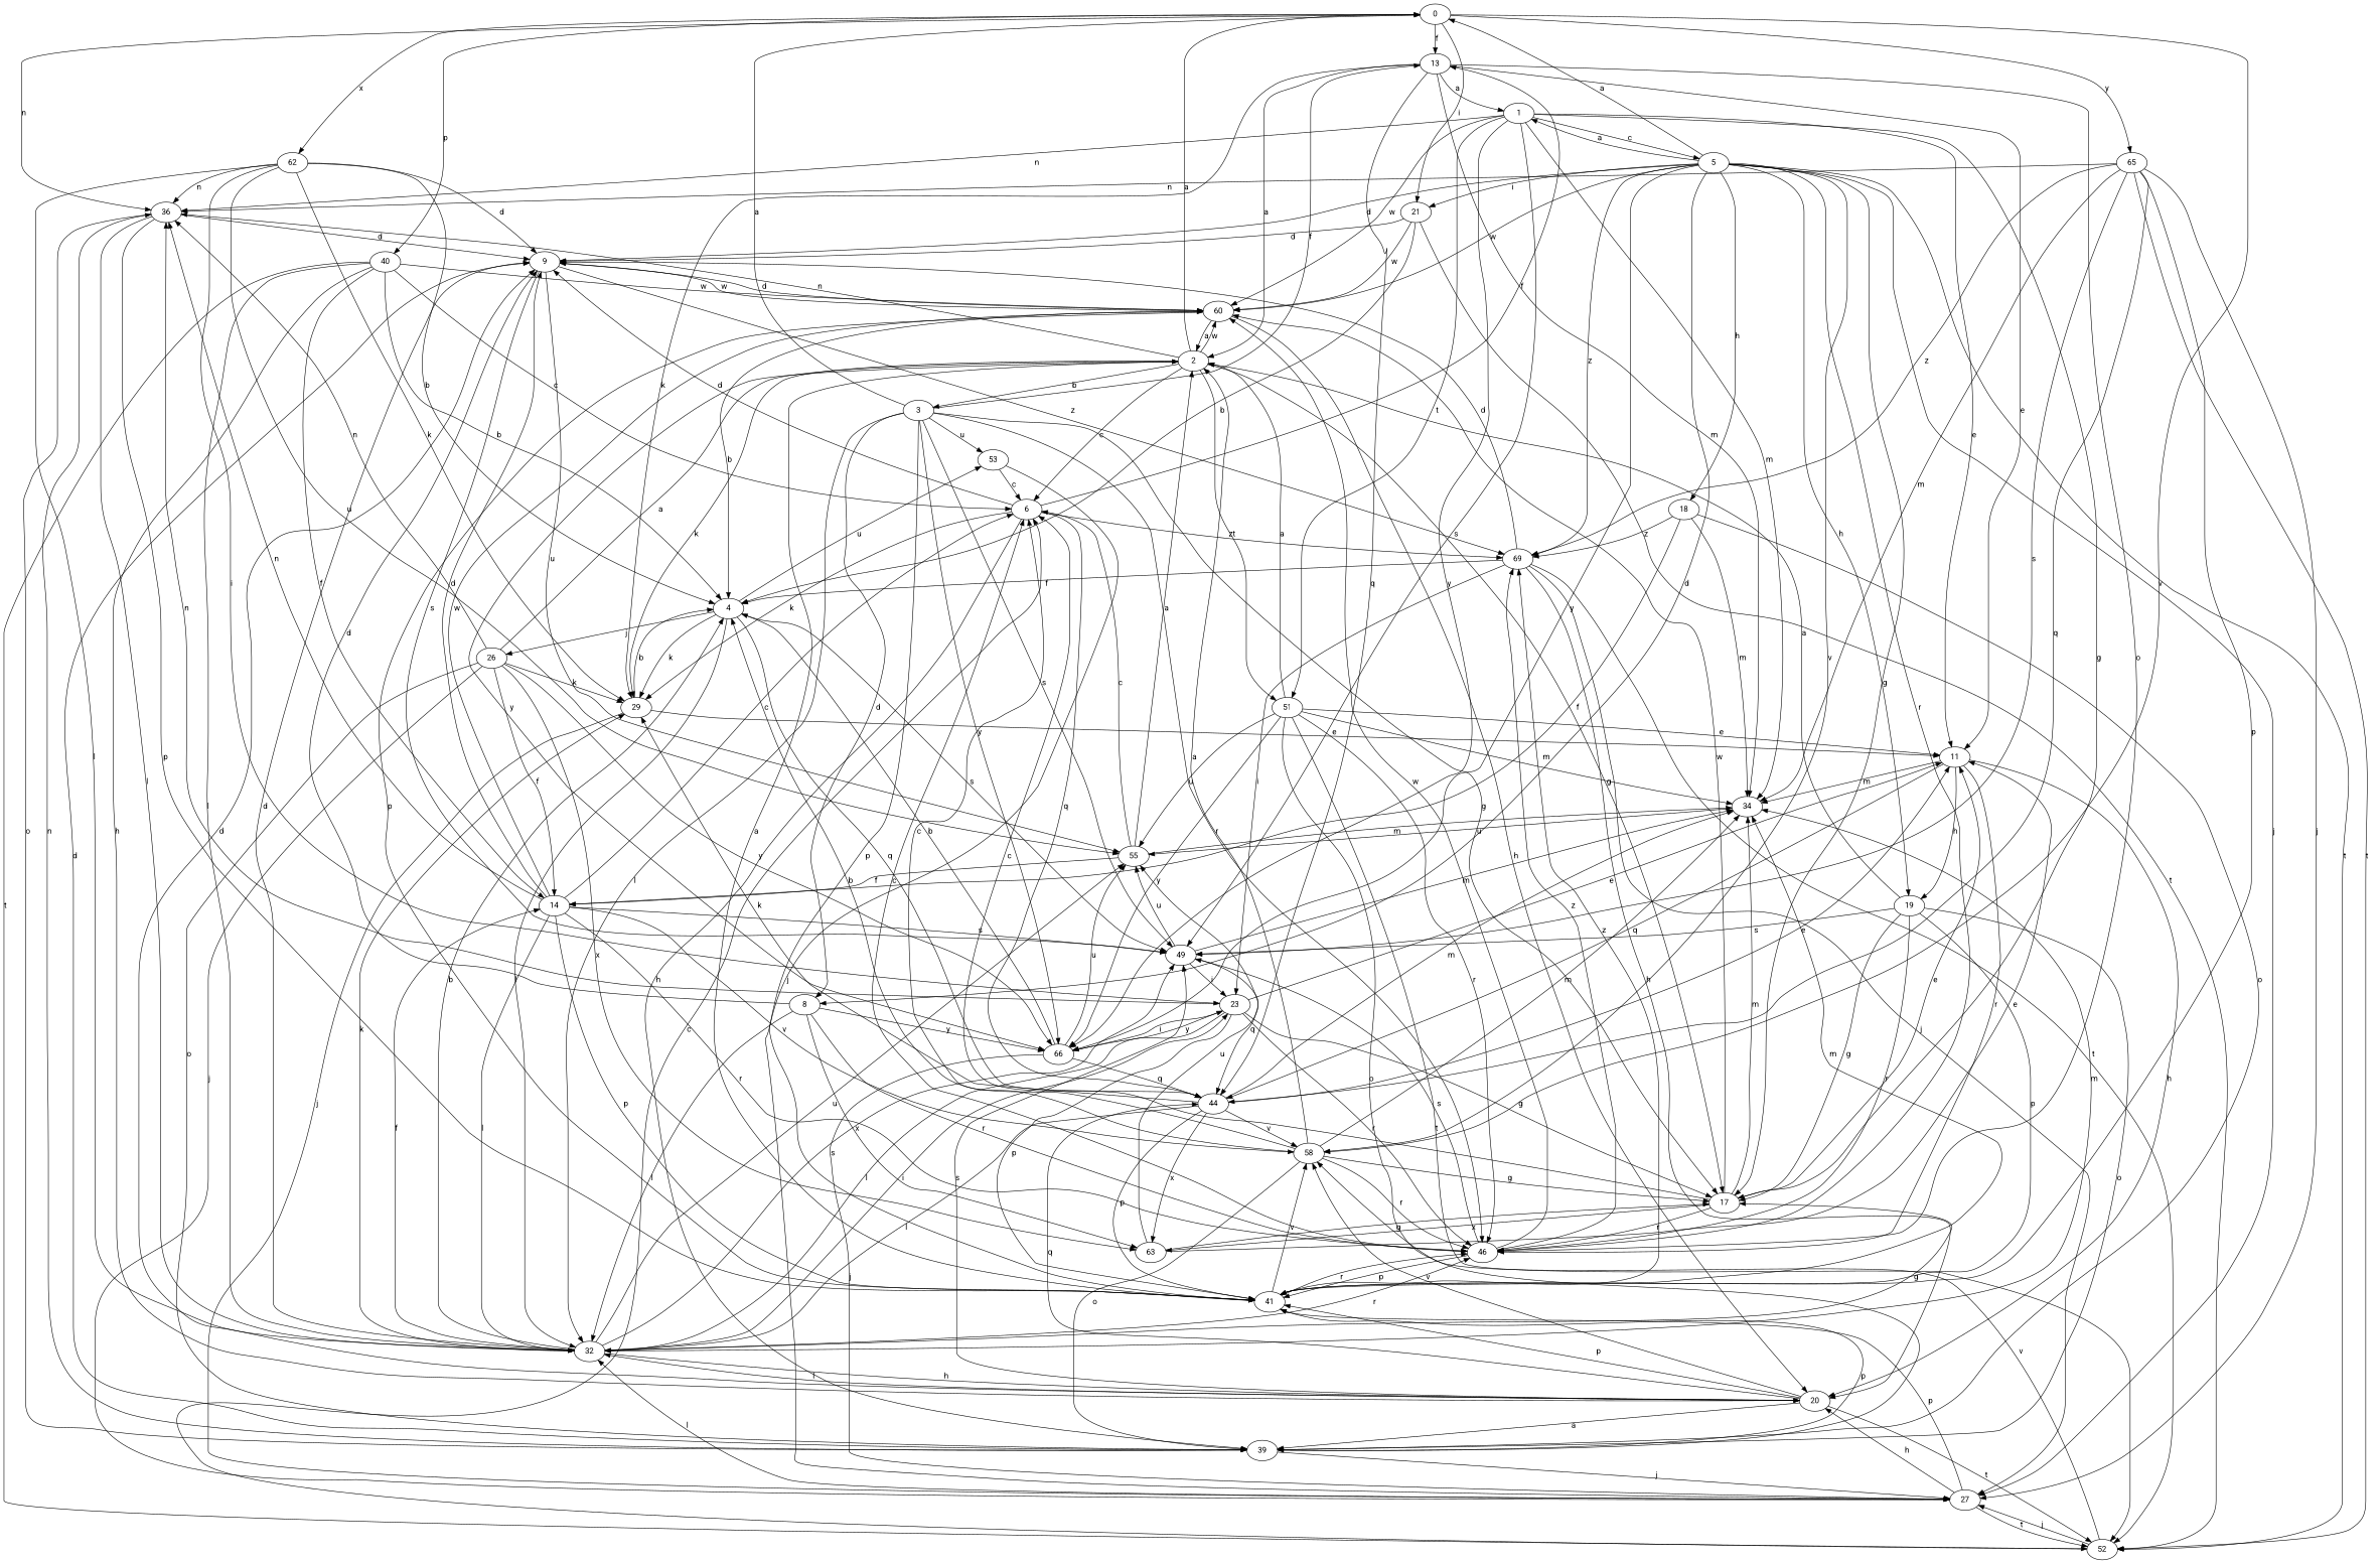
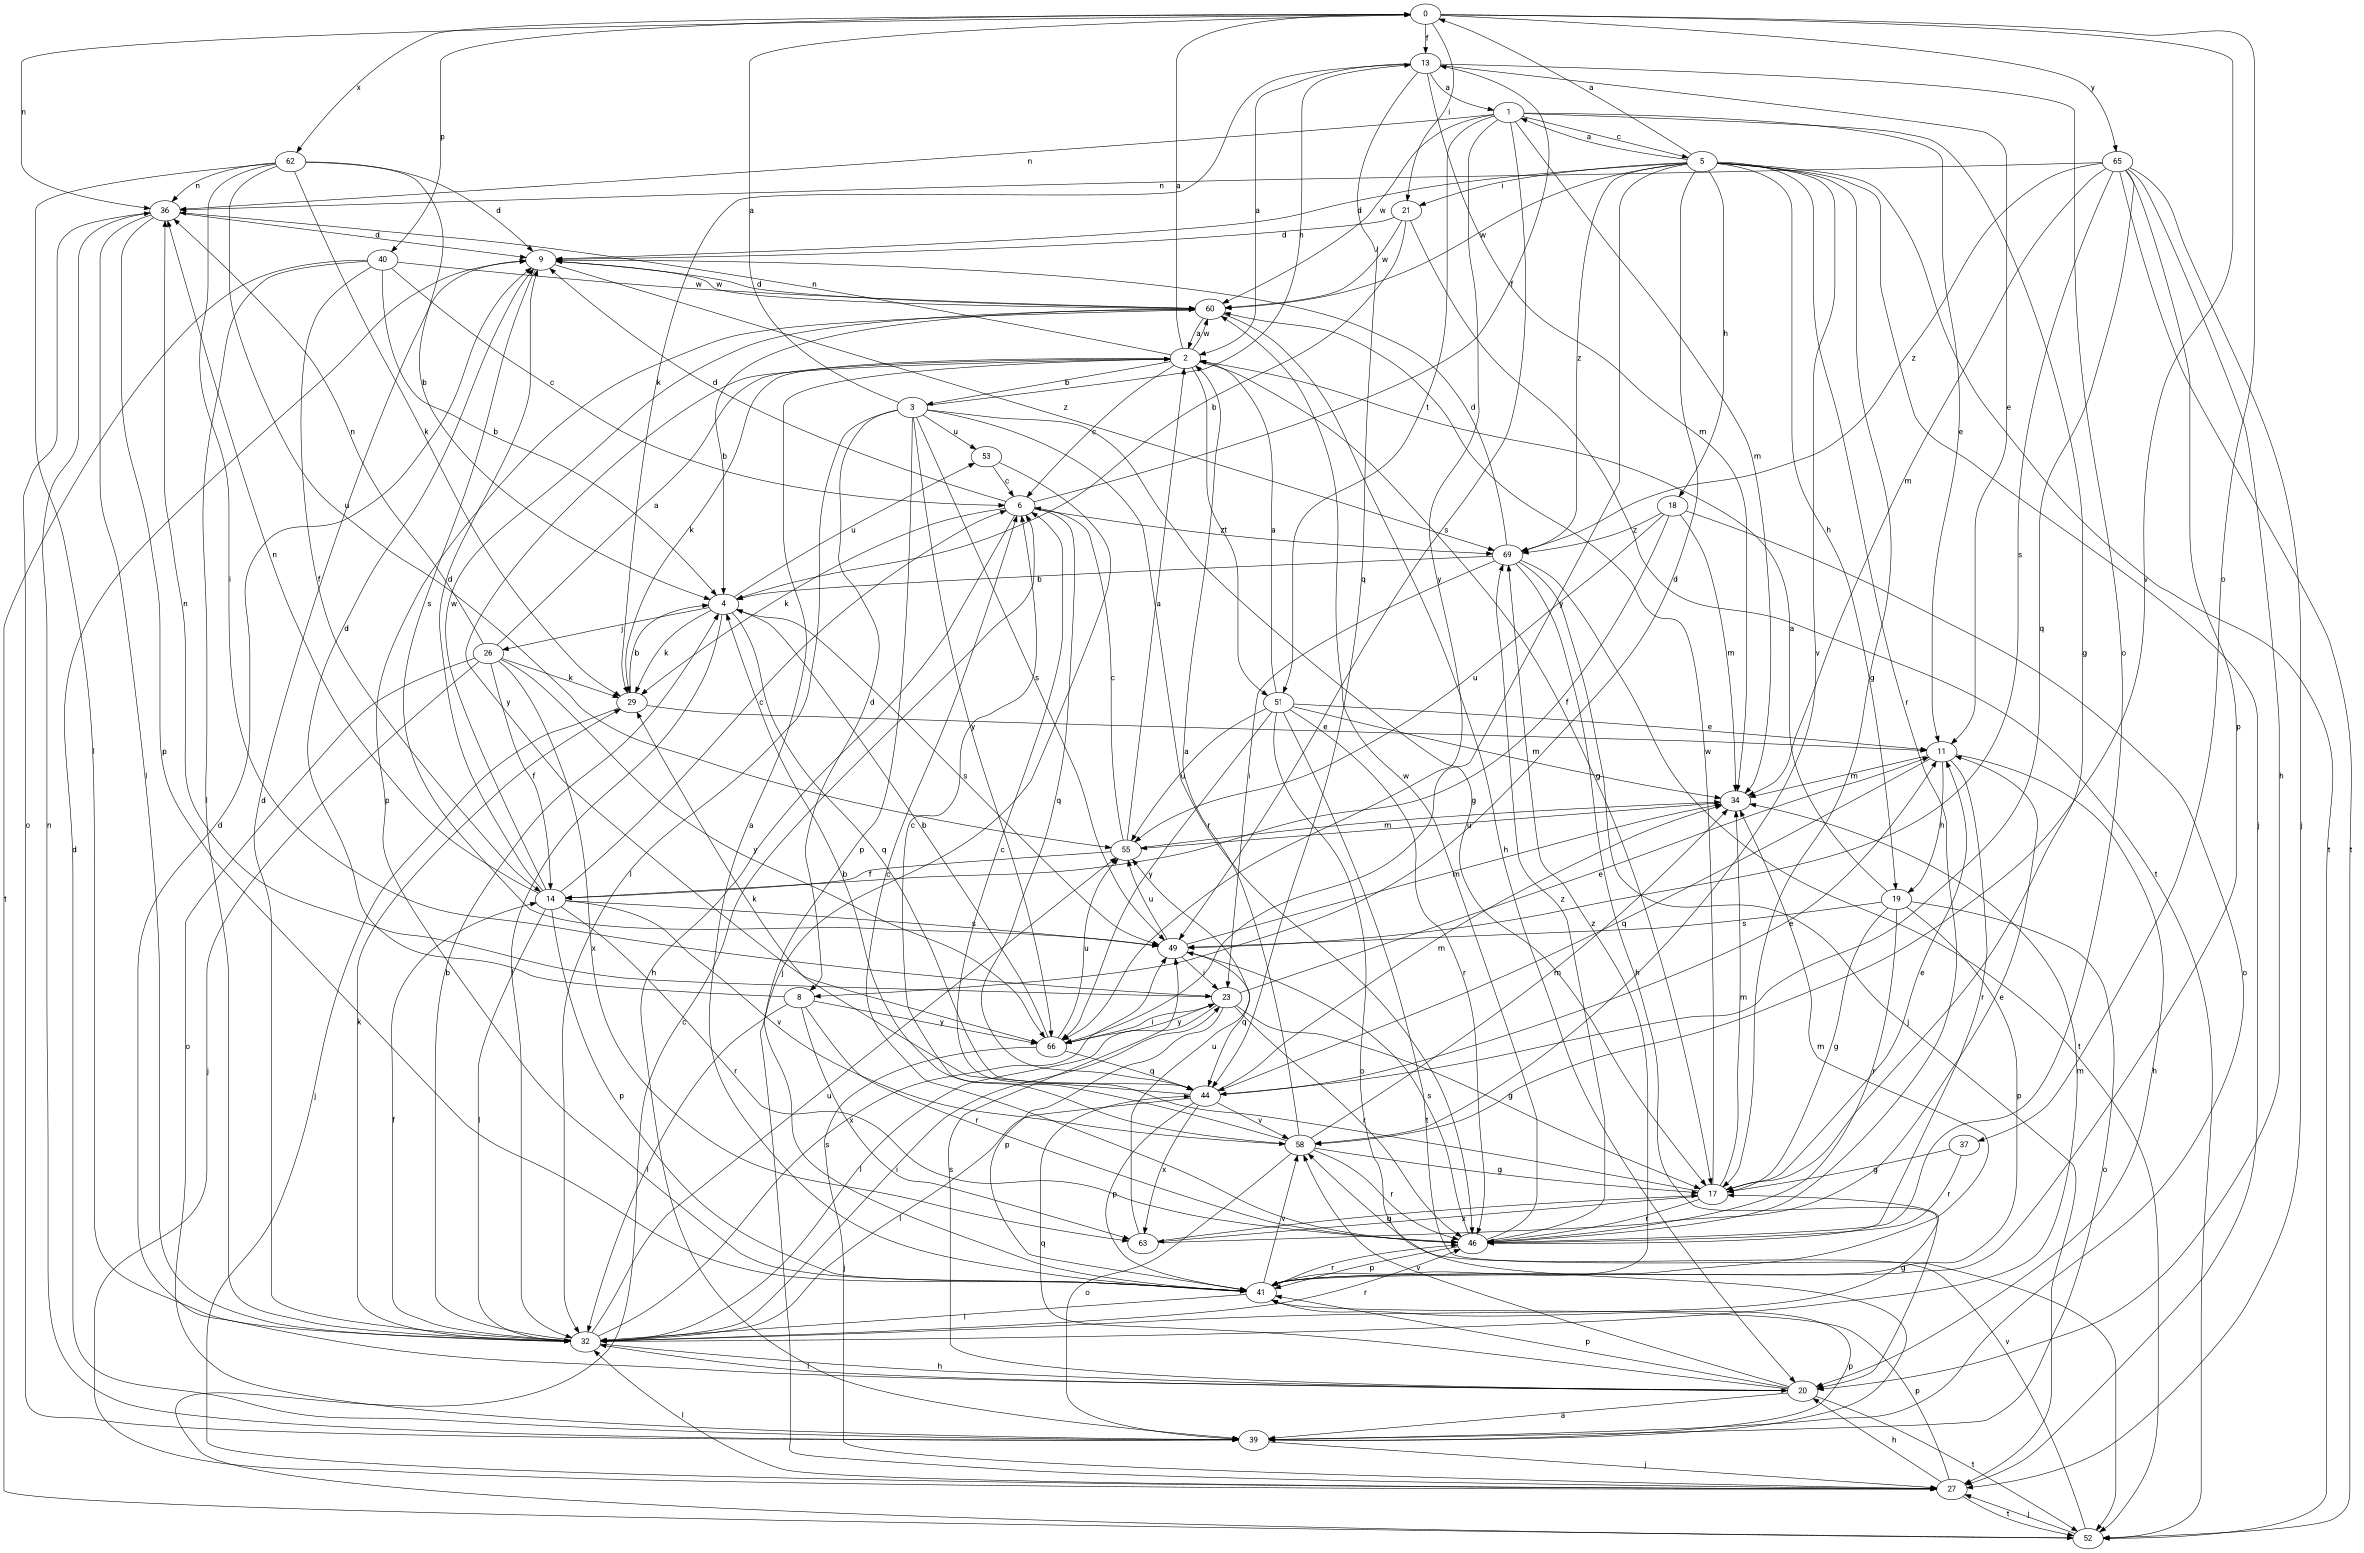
  strict digraph {
    fontname=Roboto
    node [fontname=Roboto]
    edge [fontname=Roboto]
    0
    13
    21
    36
+   37
    40
    58
    62
    65
    1
    11
    34
    2
    29
    46
    44
    60
    4
    9
    52
    32
    41
    39
    17
    6
    20
    14
    55
    23
    49
    27
    69
    5
    51
    66
    8
    18
    19
    63
    3
    53
    26
    0 -> 13 [label=f]
    0 -> 21 [label=i]
    0 -> 36 [label=n]
+   0 -> 37 [label=o]
    0 -> 40 [label=p]
    0 -> 58 [label=v]
    0 -> 62 [label=x]
    0 -> 65 [label=y]
    13 -> 1 [label=a]
    13 -> 11 [label=e]
    13 -> 34 [label=m]
    13 -> 2 [label=a]
    13 -> 29 [label=k]
    13 -> 46 [label=o]
    13 -> 44 [label=q]
    21 -> 60 [label=w]
    21 -> 4 [label=b]
    21 -> 9 [label=d]
    21 -> 52 [label=t]
    36 -> 9 [label=d]
    36 -> 32 [label=l]
    36 -> 41 [label=p]
    36 -> 39 [label=o]
+   37 -> 46 [label=r]
+   37 -> 17 [label=g]
    40 -> 60 [label=w]
    40 -> 4 [label=b]
    40 -> 52 [label=t]
    40 -> 32 [label=l]
    40 -> 6 [label=c]
-   40 -> 20 [label=h]
+   65 -> 20 [label=h]
    40 -> 14 [label=f]
    58 -> 34 [label=m]
    58 -> 2 [label=a]
    58 -> 46 [label=r]
    58 -> 4 [label=b]
    58 -> 39 [label=o]
    58 -> 17 [label=g]
    58 -> 6 [label=c]
    62 -> 36 [label=n]
    62 -> 29 [label=k]
    62 -> 4 [label=b]
    62 -> 9 [label=d]
    62 -> 32 [label=l]
    62 -> 55 [label=u]
    62 -> 23 [label=i]
    65 -> 36 [label=n]
    65 -> 34 [label=m]
    65 -> 44 [label=q]
    65 -> 52 [label=t]
    65 -> 41 [label=p]
    65 -> 49 [label=s]
    65 -> 27 [label=j]
    65 -> 69 [label=z]
    1 -> 36 [label=n]
    1 -> 11 [label=e]
    1 -> 34 [label=m]
    1 -> 60 [label=w]
    1 -> 17 [label=g]
    1 -> 49 [label=s]
    1 -> 5 [label=c]
    1 -> 51 [label=t]
    1 -> 66 [label=y]
    11 -> 34 [label=m]
    11 -> 46 [label=r]
    11 -> 44 [label=q]
    11 -> 20 [label=h]
    11 -> 19 [label=h]
    34 -> 55 [label=u]
    2 -> 0 [label=a]
    2 -> 36 [label=n]
    2 -> 29 [label=k]
    2 -> 60 [label=w]
    2 -> 17 [label=g]
    2 -> 6 [label=c]
    2 -> 51 [label=t]
    2 -> 66 [label=y]
    2 -> 3 [label=b]
    29 -> 11 [label=e]
    29 -> 4 [label=b]
    29 -> 27 [label=j]
    46 -> 60 [label=w]
    46 -> 41 [label=p]
    46 -> 6 [label=c]
    46 -> 49 [label=s]
    46 -> 69 [label=z]
    44 -> 58 [label=v]
    44 -> 11 [label=e]
    44 -> 34 [label=m]
    44 -> 29 [label=k]
    44 -> 32 [label=l]
    44 -> 41 [label=p]
    44 -> 63 [label=x]
    60 -> 2 [label=a]
    60 -> 4 [label=b]
    60 -> 9 [label=d]
    60 -> 41 [label=p]
    60 -> 20 [label=h]
    4 -> 29 [label=k]
    4 -> 44 [label=q]
    4 -> 32 [label=l]
    4 -> 49 [label=s]
    4 -> 53 [label=u]
    4 -> 26 [label=j]
    9 -> 60 [label=w]
    9 -> 49 [label=s]
    9 -> 69 [label=z]
    52 -> 58 [label=v]
    52 -> 6 [label=c]
    52 -> 27 [label=j]
    32 -> 34 [label=m]
    32 -> 29 [label=k]
    32 -> 46 [label=r]
    32 -> 4 [label=b]
    32 -> 9 [label=d]
    32 -> 17 [label=g]
    32 -> 20 [label=h]
    32 -> 14 [label=f]
    32 -> 55 [label=u]
    32 -> 23 [label=i]
    32 -> 49 [label=s]
    41 -> 58 [label=v]
    41 -> 34 [label=m]
    41 -> 2 [label=a]
    41 -> 46 [label=r]
+   41 -> 32 [label=l]
    41 -> 69 [label=z]
    39 -> 36 [label=n]
    39 -> 9 [label=d]
    39 -> 41 [label=p]
    39 -> 27 [label=j]
    17 -> 11 [label=e]
    17 -> 34 [label=m]
    17 -> 46 [label=r]
    17 -> 60 [label=w]
    17 -> 6 [label=c]
    17 -> 63 [label=x]
    6 -> 13 [label=f]
    6 -> 29 [label=k]
    6 -> 44 [label=q]
    6 -> 9 [label=d]
    6 -> 39 [label=h]
    6 -> 69 [label=z]
    20 -> 58 [label=v]
    20 -> 44 [label=q]
    20 -> 9 [label=d]
    20 -> 52 [label=t]
    20 -> 32 [label=l]
    20 -> 41 [label=p]
    20 -> 39 [label=a]
    20 -> 49 [label=s]
    14 -> 36 [label=n]
    14 -> 58 [label=v]
    14 -> 46 [label=r]
    14 -> 60 [label=w]
    14 -> 9 [label=d]
    14 -> 32 [label=l]
    14 -> 41 [label=p]
    14 -> 6 [label=c]
    14 -> 49 [label=s]
    55 -> 34 [label=m]
    55 -> 2 [label=a]
    55 -> 6 [label=c]
    55 -> 14 [label=f]
    23 -> 36 [label=n]
    23 -> 11 [label=e]
    23 -> 46 [label=r]
    23 -> 32 [label=l]
    23 -> 41 [label=p]
    23 -> 17 [label=g]
    23 -> 66 [label=y]
    49 -> 34 [label=m]
    49 -> 44 [label=q]
    49 -> 55 [label=u]
    49 -> 23 [label=i]
    27 -> 52 [label=t]
    27 -> 32 [label=l]
    27 -> 41 [label=p]
    27 -> 20 [label=h]
-   69 -> 4 [label=f]
+   69 -> 4 [label=b]
    69 -> 9 [label=d]
    69 -> 52 [label=t]
    69 -> 20 [label=h]
    69 -> 23 [label=i]
    69 -> 27 [label=j]
    5 -> 0 [label=a]
    5 -> 21 [label=i]
    5 -> 58 [label=v]
    5 -> 1 [label=a]
    5 -> 46 [label=r]
    5 -> 60 [label=w]
    5 -> 9 [label=d]
    5 -> 52 [label=t]
    5 -> 17 [label=g]
    5 -> 27 [label=j]
    5 -> 69 [label=z]
    5 -> 66 [label=y]
    5 -> 8 [label=d]
    5 -> 18 [label=h]
    5 -> 19 [label=h]
    51 -> 11 [label=e]
    51 -> 34 [label=m]
    51 -> 2 [label=a]
    51 -> 46 [label=r]
    51 -> 52 [label=t]
    51 -> 39 [label=o]
    51 -> 55 [label=u]
    51 -> 66 [label=y]
    66 -> 44 [label=q]
    66 -> 4 [label=b]
    66 -> 55 [label=u]
    66 -> 23 [label=i]
    66 -> 27 [label=j]
    8 -> 46 [label=r]
    8 -> 9 [label=d]
    8 -> 32 [label=l]
    8 -> 66 [label=y]
    8 -> 63 [label=x]
    18 -> 34 [label=m]
    18 -> 39 [label=o]
    18 -> 14 [label=f]
-   9 -> 55 [label=u]
+   18 -> 55 [label=u]
    18 -> 69 [label=z]
    19 -> 2 [label=a]
    19 -> 46 [label=r]
    19 -> 41 [label=p]
    19 -> 39 [label=o]
    19 -> 17 [label=g]
    19 -> 49 [label=s]
    63 -> 11 [label=e]
    63 -> 17 [label=g]
    63 -> 55 [label=u]
    3 -> 0 [label=a]
-   3 -> 13 [label=f]
+   3 -> 13 [label=h]
    3 -> 46 [label=r]
    3 -> 32 [label=l]
    3 -> 41 [label=p]
    3 -> 17 [label=g]
    3 -> 49 [label=s]
    3 -> 66 [label=y]
    3 -> 8 [label=d]
    3 -> 53 [label=u]
    53 -> 6 [label=c]
    53 -> 27 [label=j]
    26 -> 36 [label=n]
    26 -> 2 [label=a]
    26 -> 29 [label=k]
    26 -> 39 [label=o]
    26 -> 14 [label=f]
    26 -> 27 [label=j]
    26 -> 66 [label=y]
    26 -> 63 [label=x]
  }
